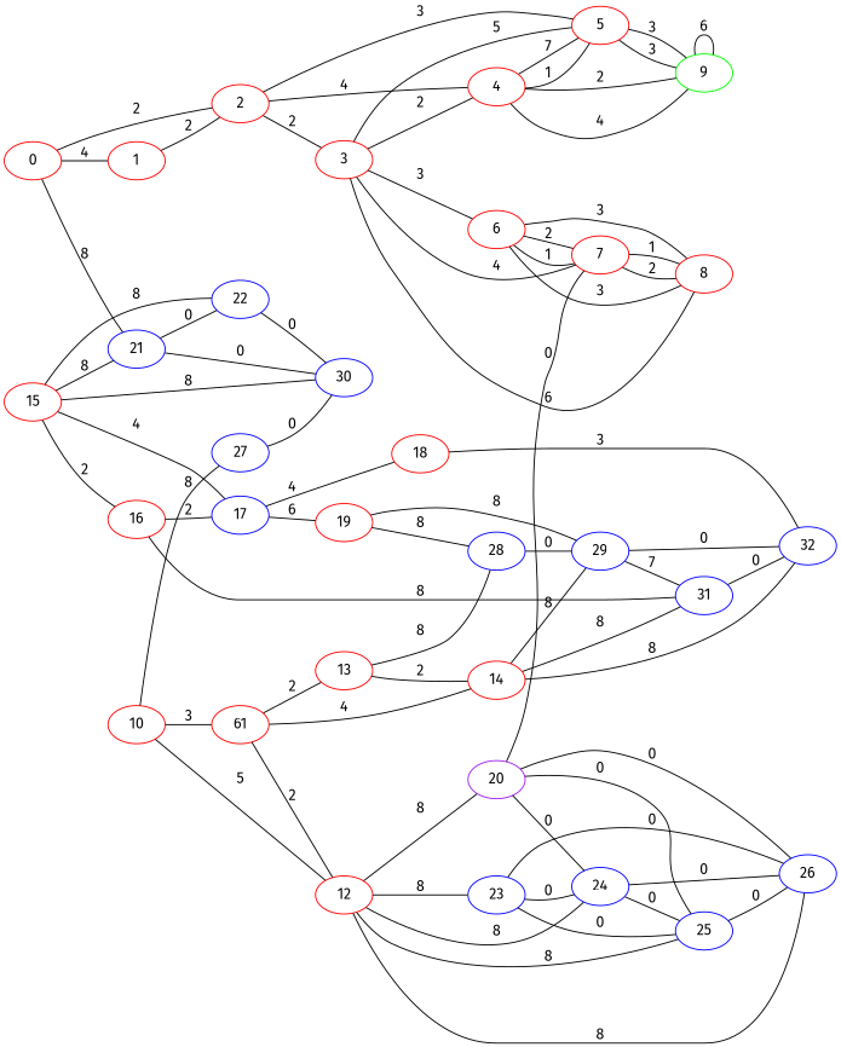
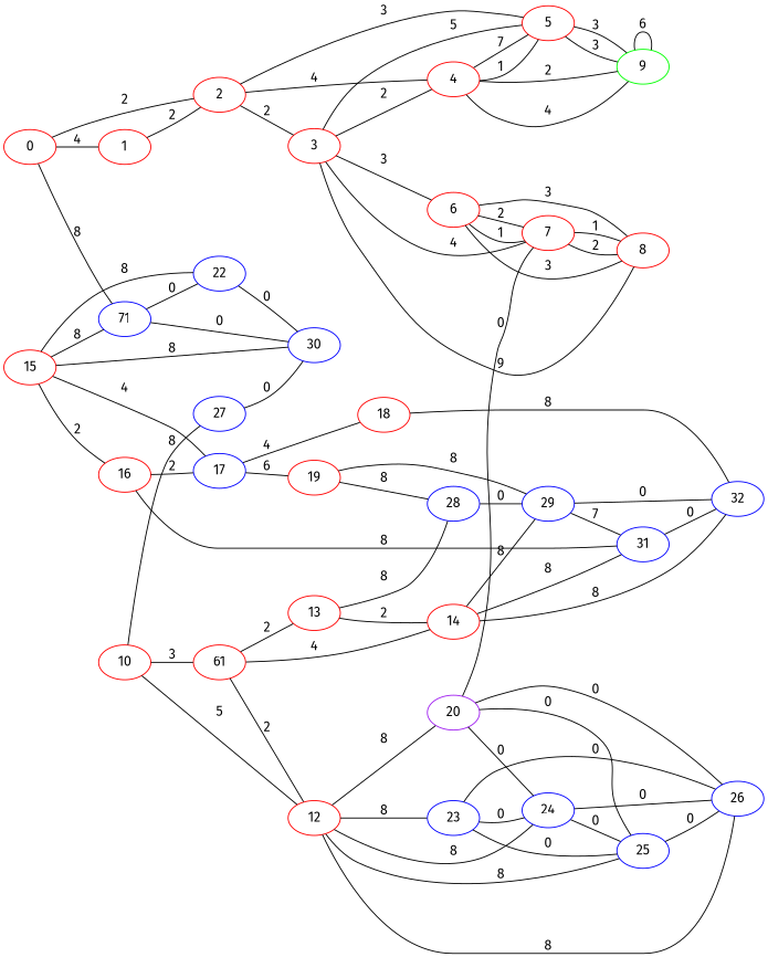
  graph {
    fontname="Fira Sans"
    rankdir=LR
    node [color=red fontname="Fira Sans" weight=1]
    edge [fontname="Fira Sans"]
    0
    1
    2
-   21 [color=blue weight=3]
+   21 [color=blue weight=3 label=71]
    3
    4
    5
    22 [color=blue weight=3]
    30 [color=blue weight=3]
    6
    7
    8
    9 [color=green weight=2]
    n14 [label=61]
    10
    12
    27 [color=blue weight=3]
    13
    14
    20 [color=purple weight=4]
    23 [color=blue weight=3]
    24 [color=blue weight=3]
    25 [color=blue weight=3]
    26 [color=blue weight=3]
    28 [color=blue weight=3]
    29 [color=blue weight=3]
    31 [color=blue weight=3]
    32 [color=blue weight=3]
    15
    16
    17 [color=blue]
    18
    19
    0 -- 1 [label=4]
    0 -- 2 [label=2]
    0 -- 21 [label=8]
    1 -- 2 [label=2]
    2 -- 3 [label=2]
    2 -- 4 [label=4]
    2 -- 5 [label=3]
    21 -- 22 [label=0]
    21 -- 30 [label=0]
    3 -- 4 [label=2]
    3 -- 5 [label=5]
    3 -- 6 [label=3]
    3 -- 7 [label=4]
-   3 -- 8 [label=6]
+   3 -- 8 [label=9]
    4 -- 5 [label=1]
    4 -- 5 [label=7]
    4 -- 9 [label=4]
    4 -- 9 [label=2]
    5 -- 9 [label=3]
    5 -- 9 [label=3]
    22 -- 30 [label=0]
    6 -- 7 [label=2]
    6 -- 7 [label=1]
    6 -- 8 [label=3]
    6 -- 8 [label=3]
    7 -- 8 [label=1]
    7 -- 8 [label=2]
    9 -- 9 [label=6]
    n14 -- 12 [label=2]
    n14 -- 13 [label=2]
    n14 -- 14 [label=4]
    10 -- n14 [label=3]
    10 -- 12 [label=5]
    10 -- 27 [label=8]
    12 -- 20 [label=8]
    12 -- 23 [label=8]
    12 -- 24 [label=8]
    12 -- 25 [label=8]
    12 -- 26 [label=8]
    27 -- 30 [label=0]
    13 -- 14 [label=2]
    13 -- 28 [label=8]
    14 -- 29 [label=8]
    14 -- 31 [label=8]
    14 -- 32 [label=8]
    20 -- 7 [label=0]
    20 -- 24 [label=0]
    20 -- 25 [label=0]
    20 -- 26 [label=0]
    23 -- 24 [label=0]
    23 -- 25 [label=0]
    23 -- 26 [label=0]
    24 -- 25 [label=0]
    24 -- 26 [label=0]
    25 -- 26 [label=0]
    28 -- 29 [label=0]
    29 -- 31 [label=7]
    29 -- 32 [label=0]
    31 -- 32 [label=0]
    15 -- 21 [label=8]
    15 -- 22 [label=8]
    15 -- 30 [label=8]
    15 -- 16 [label=2]
    15 -- 17 [label=4]
    16 -- 31 [label=8]
    16 -- 17 [label=2]
    17 -- 18 [label=4]
    17 -- 19 [label=6]
-   18 -- 32 [label=3]
+   18 -- 32 [label=8]
    19 -- 28 [label=8]
    19 -- 29 [label=8]
  }
